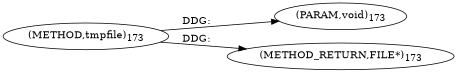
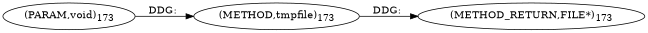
  digraph {
    rankdir=LR
    n1 [label=<(METHOD,tmpfile)<SUB>173</SUB>>]
    n2 [label=<(PARAM,void)<SUB>173</SUB>>]
    n3 [label=<(METHOD_RETURN,FILE*)<SUB>173</SUB>>]
-   n1 -> n2 [label="DDG: "]
+   n2 -> n1 [label="DDG: "]
    n1 -> n3 [label="DDG: "]
  }
